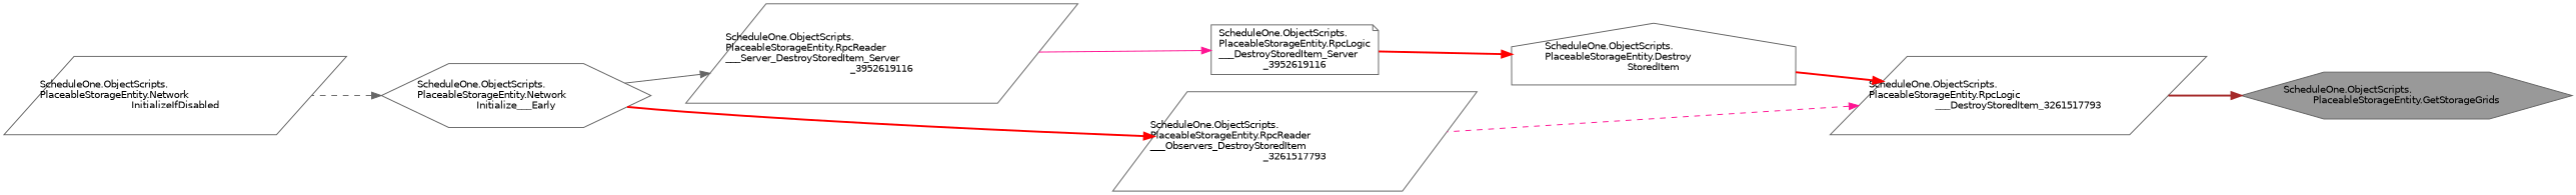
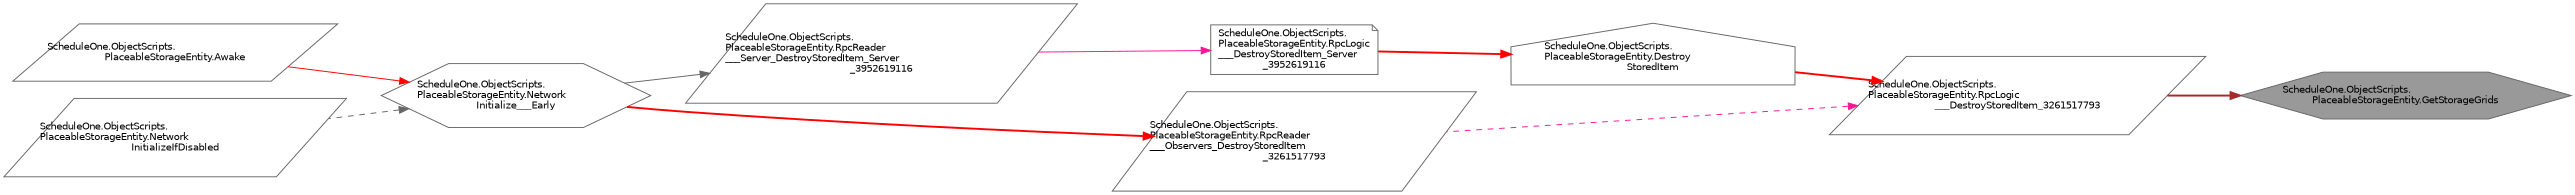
  digraph {
    rankdir=RL
    node [color=grey40 fillcolor=white fontname=Helvetica fontsize=10 shape=parallelogram style=filled]
    edge [color=red dir=back fontname=Helvetica fontsize=10 labelfontname=Helvetica labelfontsize=10 style=bold]
    n1 [color=gray40 fillcolor=grey60 fontcolor=black height=0.2 label="ScheduleOne.ObjectScripts.\lPlaceableStorageEntity.GetStorageGrids" shape=hexagon width=0.4]
    n2 [height=0.2 label="ScheduleOne.ObjectScripts.\lPlaceableStorageEntity.RpcLogic\l___DestroyStoredItem_3261517793" width=0.4]
    n3 [height=0.2 label="ScheduleOne.ObjectScripts.\lPlaceableStorageEntity.Destroy\lStoredItem" shape=house width=0.4]
    n4 [height=0.2 label="ScheduleOne.ObjectScripts.\lPlaceableStorageEntity.RpcReader\l___Observers_DestroyStoredItem\l_3261517793" width=0.4]
    n5 [height=0.2 label="ScheduleOne.ObjectScripts.\lPlaceableStorageEntity.RpcLogic\l___DestroyStoredItem_Server\l_3952619116" shape=note width=0.4]
    n6 [height=0.2 label="ScheduleOne.ObjectScripts.\lPlaceableStorageEntity.RpcReader\l___Server_DestroyStoredItem_Server\l_3952619116" width=0.4]
    n7 [height=0.2 label="ScheduleOne.ObjectScripts.\lPlaceableStorageEntity.Network\lInitialize___Early" shape=hexagon width=0.4]
+   n8 [height=0.2 label="ScheduleOne.ObjectScripts.\lPlaceableStorageEntity.Awake" width=0.4]
    n9 [height=0.2 label="ScheduleOne.ObjectScripts.\lPlaceableStorageEntity.Network\lInitializeIfDisabled" width=0.4]
    n1 -> n2 [color=brown]
    n2 -> n3
    n2 -> n4 [color=deeppink style=dashed]
    n3 -> n5
    n4 -> n7
    n5 -> n6 [color=deeppink style=solid]
    n6 -> n7 [color=gray40 style=solid]
+   n7 -> n8 [style=solid]
    n7 -> n9 [color=gray40 style=dashed]
  }
